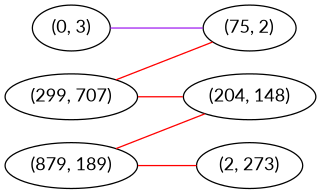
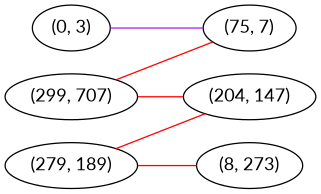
  graph {
    fontname=Lato
    rankdir=LR
    node [fontname=Lato]
    edge [color=red fontname=Lato weight=1]
    n1 [label="(0, 3)"]
-   "(75, 2)"
+   "(75, 2)" [label="(75, 7)"]
    n3 [label="(299, 707)"]
-   "(204, 147)" [label="(204, 148)"]
-   "(279, 189)" [label="(879, 189)"]
-   "(2, 273)"
+   "(204, 147)"
+   "(279, 189)"
+   "(2, 273)" [label="(8, 273)"]
    n1 -- "(75, 2)" [color=purple weight=4]
    n3 -- "(75, 2)"
    n3 -- "(204, 147)"
    "(279, 189)" -- "(204, 147)"
    "(279, 189)" -- "(2, 273)"
  }
